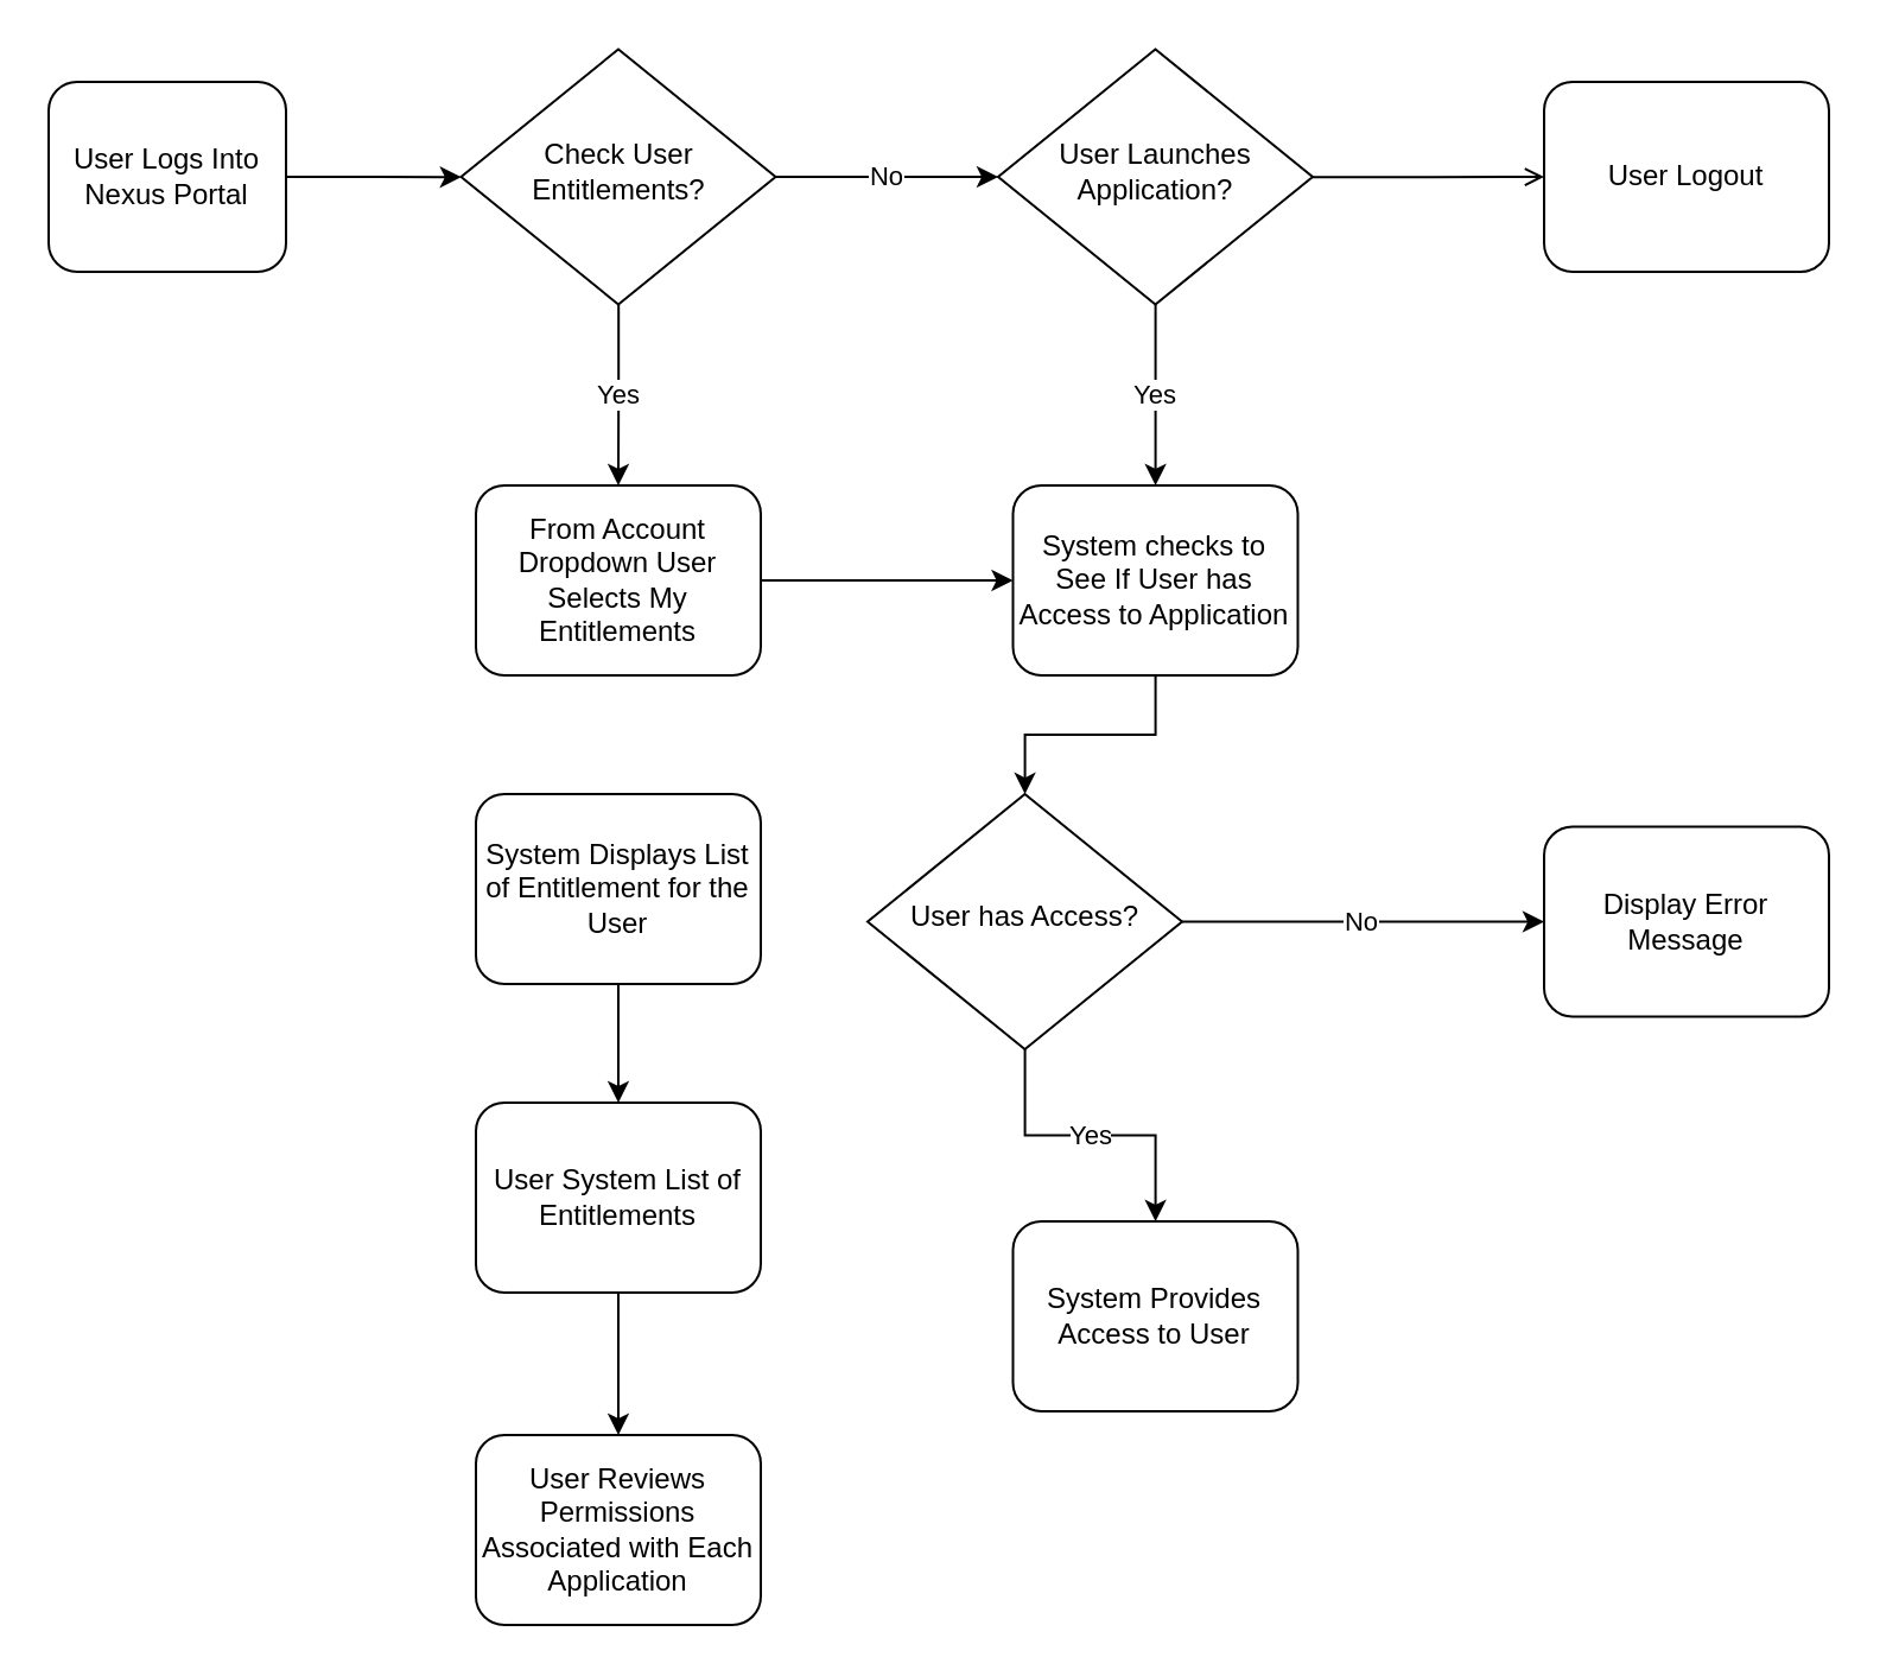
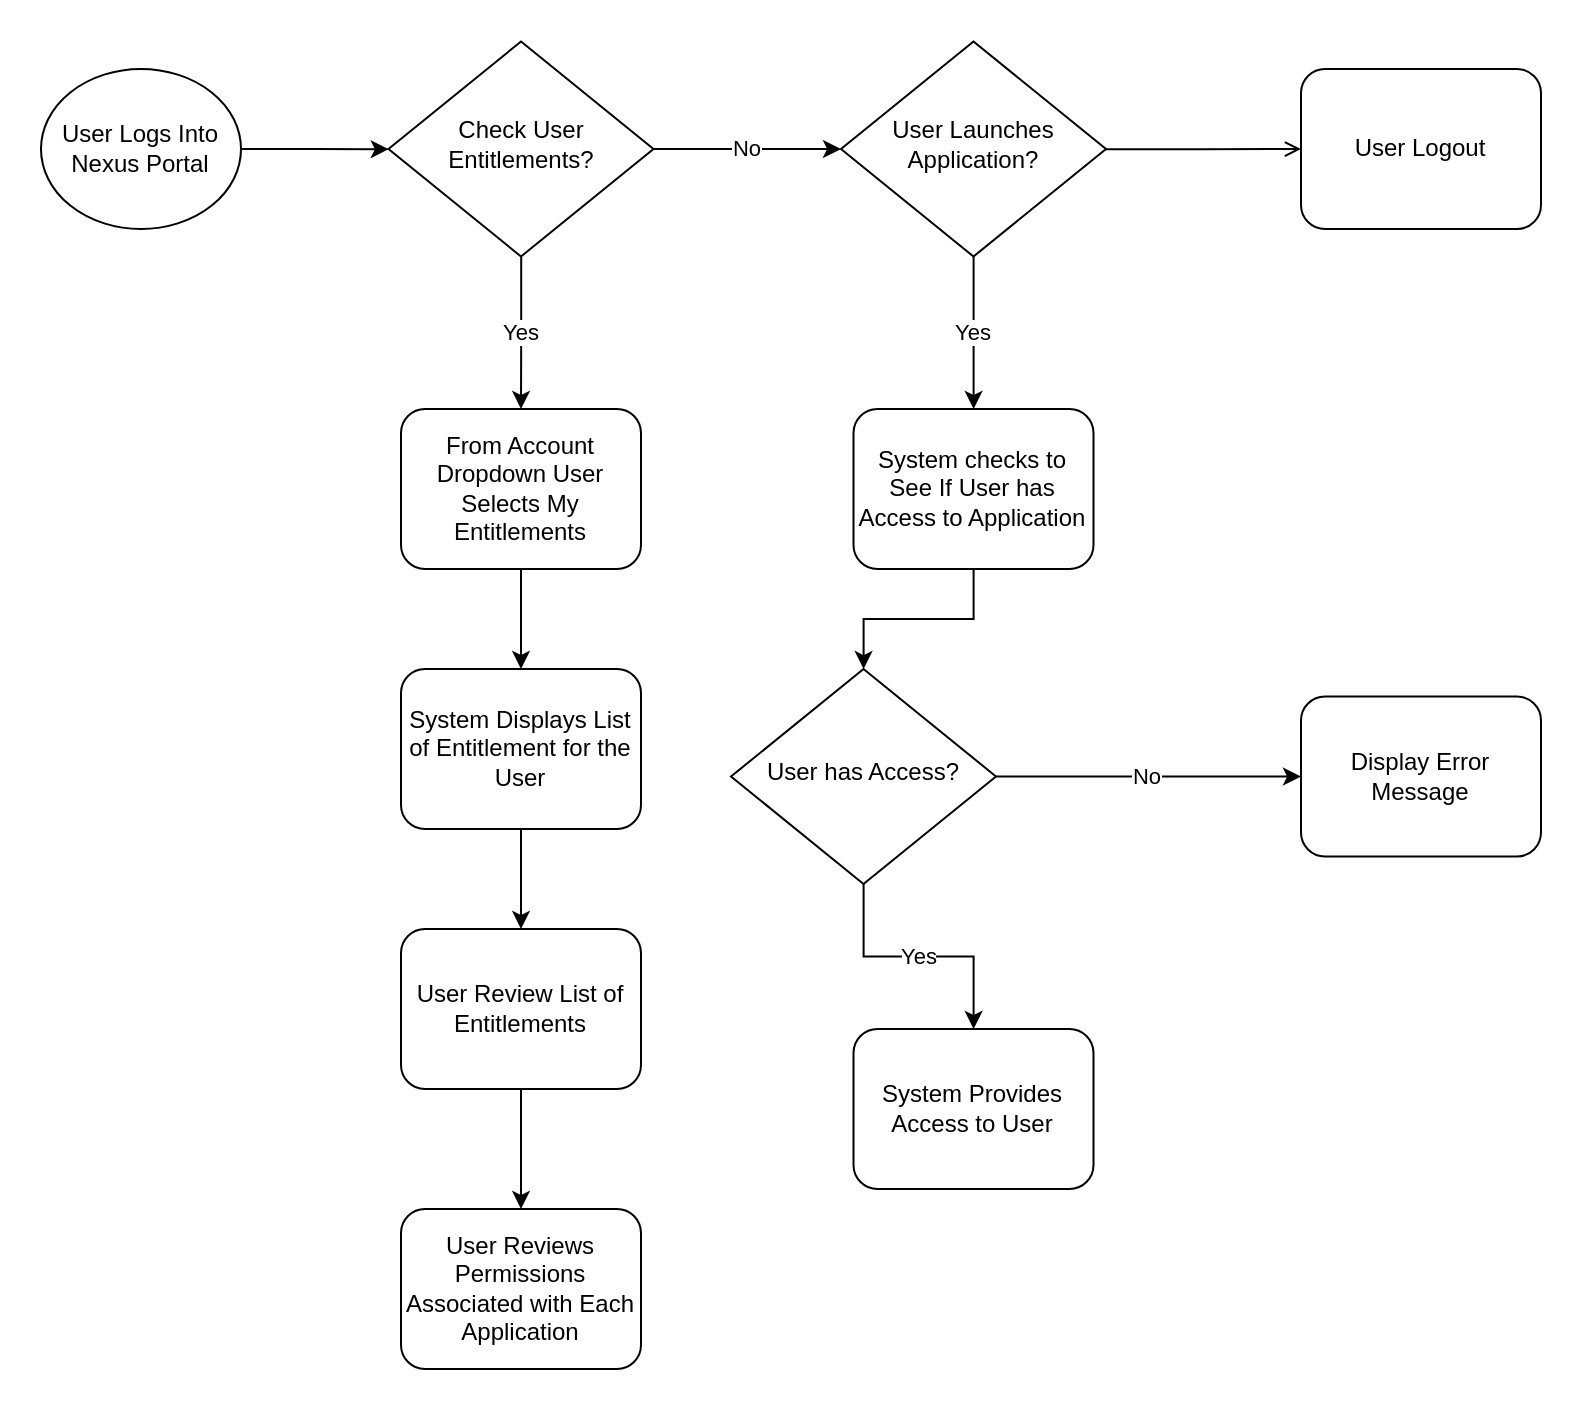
  <mxCell id="0" />
  <mxCell id="1" parent="0" />
  <mxCell id="2" value="" style="edgeStyle=orthogonalEdgeStyle;rounded=0;orthogonalLoop=1;jettySize=auto;html=1;" edge="1" parent="1" source="3" target="6"><mxGeometry relative="1" as="geometry" /></mxCell>
- <mxCell id="3" value="User Logs Into Nexus Portal" style="rounded=1;whiteSpace=wrap;html=1;fontSize=12;glass=0;strokeWidth=1;shadow=0;" parent="1" vertex="1"><mxGeometry x="20" y="34" width="100" height="80" as="geometry" /></mxCell>
+ <mxCell id="3" value="User Logs Into Nexus Portal" style="ellipse;whiteSpace=wrap;html=1;fontSize=12;glass=0;strokeWidth=1;shadow=0;" parent="1" vertex="1"><mxGeometry x="20" y="34" width="100" height="80" as="geometry" /></mxCell>
  <mxCell id="4" value="No" style="edgeStyle=orthogonalEdgeStyle;rounded=0;orthogonalLoop=1;jettySize=auto;html=1;" edge="1" parent="1" source="6" target="16"><mxGeometry relative="1" as="geometry" /></mxCell>
  <mxCell id="5" value="Yes" style="edgeStyle=orthogonalEdgeStyle;rounded=0;orthogonalLoop=1;jettySize=auto;html=1;" edge="1" parent="1" source="6" target="8"><mxGeometry relative="1" as="geometry" /></mxCell>
  <mxCell id="6" value="Check User Entitlements?" style="rhombus;whiteSpace=wrap;html=1;shadow=0;fontFamily=Helvetica;fontSize=12;align=center;strokeWidth=1;spacing=6;spacingTop=-4;" parent="1" vertex="1"><mxGeometry x="193.75" y="20.25" width="132.5" height="107.5" as="geometry" /></mxCell>
- <mxCell id="7" value="" style="edgeStyle=orthogonalEdgeStyle;rounded=0;orthogonalLoop=1;jettySize=auto;html=1;" edge="1" parent="1" source="8" target="18"><mxGeometry relative="1" as="geometry" /></mxCell>
+ <mxCell id="7" value="" style="edgeStyle=orthogonalEdgeStyle;rounded=0;orthogonalLoop=1;jettySize=auto;html=1;" edge="1" parent="1" source="8" target="10"><mxGeometry relative="1" as="geometry" /></mxCell>
  <mxCell id="8" value="From Account Dropdown User Selects My Entitlements" style="rounded=1;whiteSpace=wrap;html=1;fontSize=12;glass=0;strokeWidth=1;shadow=0;" vertex="1" parent="1"><mxGeometry x="200" y="204" width="120" height="80" as="geometry" /></mxCell>
  <mxCell id="9" value="" style="edgeStyle=orthogonalEdgeStyle;rounded=0;orthogonalLoop=1;jettySize=auto;html=1;" edge="1" parent="1" source="10" target="12"><mxGeometry relative="1" as="geometry" /></mxCell>
  <mxCell id="10" value="System Displays List of Entitlement for the User" style="rounded=1;whiteSpace=wrap;html=1;fontSize=12;glass=0;strokeWidth=1;shadow=0;" vertex="1" parent="1"><mxGeometry x="200" y="334" width="120" height="80" as="geometry" /></mxCell>
  <mxCell id="11" value="" style="edgeStyle=orthogonalEdgeStyle;rounded=0;orthogonalLoop=1;jettySize=auto;html=1;" edge="1" parent="1" source="12" target="13"><mxGeometry relative="1" as="geometry" /></mxCell>
- <mxCell id="12" value="User System List of Entitlements" style="rounded=1;whiteSpace=wrap;html=1;fontSize=12;glass=0;strokeWidth=1;shadow=0;" vertex="1" parent="1"><mxGeometry x="200" y="464" width="120" height="80" as="geometry" /></mxCell>
+ <mxCell id="12" value="User Review List of Entitlements" style="rounded=1;whiteSpace=wrap;html=1;fontSize=12;glass=0;strokeWidth=1;shadow=0;" vertex="1" parent="1"><mxGeometry x="200" y="464" width="120" height="80" as="geometry" /></mxCell>
  <mxCell id="13" value="User Reviews Permissions Associated with Each Application" style="rounded=1;whiteSpace=wrap;html=1;fontSize=12;glass=0;strokeWidth=1;shadow=0;" vertex="1" parent="1"><mxGeometry x="200" y="604" width="120" height="80" as="geometry" /></mxCell>
  <mxCell id="14" value="" style="edgeStyle=orthogonalEdgeStyle;rounded=0;orthogonalLoop=1;jettySize=auto;html=1;endArrow=open;" edge="1" parent="1" source="16" target="24"><mxGeometry relative="1" as="geometry" /></mxCell>
  <mxCell id="15" value="Yes" style="edgeStyle=orthogonalEdgeStyle;rounded=0;orthogonalLoop=1;jettySize=auto;html=1;" edge="1" parent="1" source="16" target="18"><mxGeometry relative="1" as="geometry" /></mxCell>
  <mxCell id="16" value="User Launches Application?" style="rhombus;whiteSpace=wrap;html=1;shadow=0;fontFamily=Helvetica;fontSize=12;align=center;strokeWidth=1;spacing=6;spacingTop=-4;" vertex="1" parent="1"><mxGeometry x="420" y="20.25" width="132.5" height="107.5" as="geometry" /></mxCell>
  <mxCell id="17" value="" style="edgeStyle=orthogonalEdgeStyle;rounded=0;orthogonalLoop=1;jettySize=auto;html=1;" edge="1" parent="1" source="18" target="21"><mxGeometry relative="1" as="geometry" /></mxCell>
  <mxCell id="18" value="System checks to See If User has Access to Application" style="rounded=1;whiteSpace=wrap;html=1;fontSize=12;glass=0;strokeWidth=1;shadow=0;" vertex="1" parent="1"><mxGeometry x="426.25" y="204" width="120" height="80" as="geometry" /></mxCell>
  <mxCell id="19" value="No" style="edgeStyle=orthogonalEdgeStyle;rounded=0;orthogonalLoop=1;jettySize=auto;html=1;" edge="1" parent="1" source="21" target="22"><mxGeometry relative="1" as="geometry" /></mxCell>
  <mxCell id="20" value="Yes" style="edgeStyle=orthogonalEdgeStyle;rounded=0;orthogonalLoop=1;jettySize=auto;html=1;" edge="1" parent="1" source="21" target="23"><mxGeometry relative="1" as="geometry" /></mxCell>
  <mxCell id="21" value="User has Access?" style="rhombus;whiteSpace=wrap;html=1;shadow=0;fontFamily=Helvetica;fontSize=12;align=center;strokeWidth=1;spacing=6;spacingTop=-4;" vertex="1" parent="1"><mxGeometry x="365" y="334" width="132.5" height="107.5" as="geometry" /></mxCell>
  <mxCell id="22" value="Display Error Message" style="rounded=1;whiteSpace=wrap;html=1;fontSize=12;glass=0;strokeWidth=1;shadow=0;" vertex="1" parent="1"><mxGeometry x="650" y="347.75" width="120" height="80" as="geometry" /></mxCell>
  <mxCell id="23" value="System Provides Access to User" style="rounded=1;whiteSpace=wrap;html=1;fontSize=12;glass=0;strokeWidth=1;shadow=0;" vertex="1" parent="1"><mxGeometry x="426.25" y="514" width="120" height="80" as="geometry" /></mxCell>
  <mxCell id="24" value="User Logout" style="rounded=1;whiteSpace=wrap;html=1;fontSize=12;glass=0;strokeWidth=1;shadow=0;" vertex="1" parent="1"><mxGeometry x="650" y="34" width="120" height="80" as="geometry" /></mxCell>
